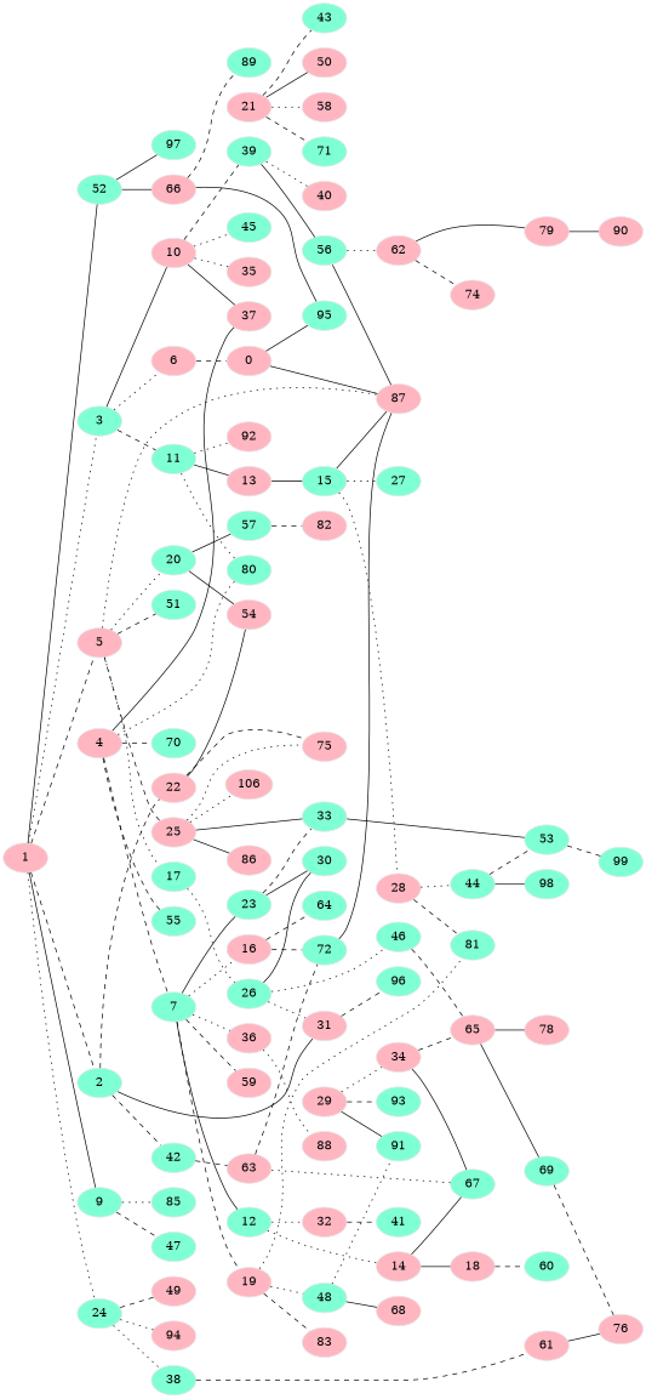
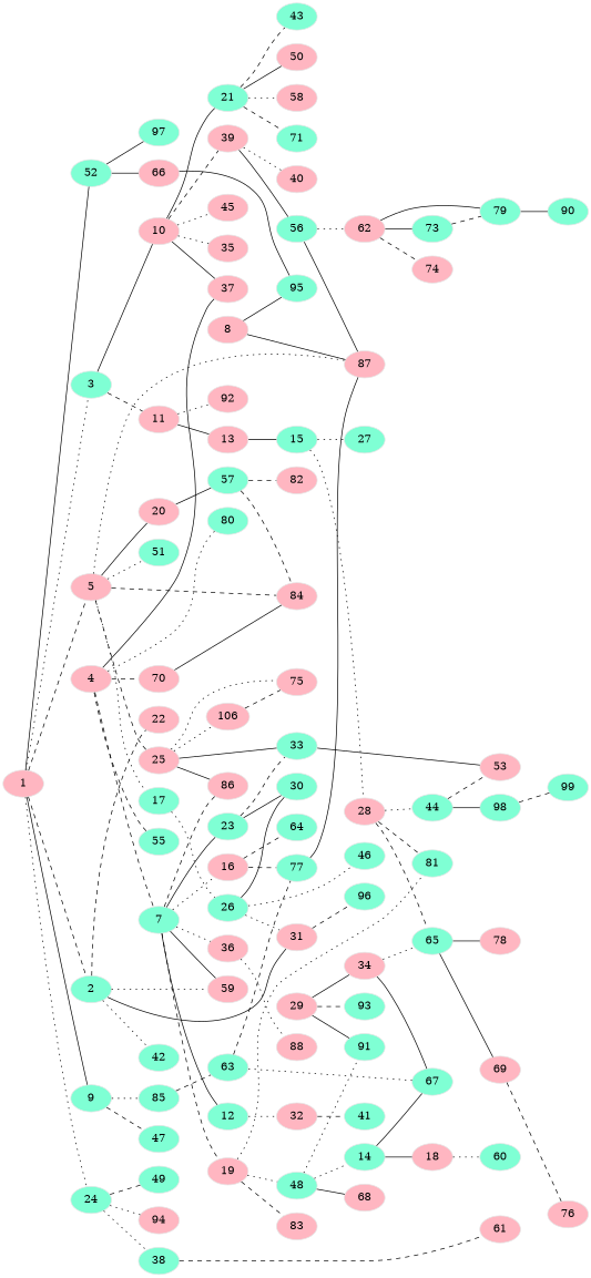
  graph {
    rankdir=LR
    node [color=gray90 fillcolor=lightpink style=filled]
    edge [style=solid]
    1
    2 [fillcolor=aquamarine]
    3 [fillcolor=aquamarine]
    5
    9 [fillcolor=aquamarine]
    24 [fillcolor=aquamarine]
    52 [fillcolor=aquamarine]
    22
    31
    42 [fillcolor=aquamarine]
    59
-   6
    10
-   11 [fillcolor=aquamarine]
+   11
    17 [fillcolor=aquamarine]
-   20 [fillcolor=aquamarine]
+   20
    25
    51 [fillcolor=aquamarine]
+   84
    87
    47 [fillcolor=aquamarine]
    85 [fillcolor=aquamarine]
    38 [fillcolor=aquamarine]
-   49
+   49 [fillcolor=aquamarine]
    94
    66
    97 [fillcolor=aquamarine]
-   54
    75
    96 [fillcolor=aquamarine]
-   63
+   63 [fillcolor=aquamarine]
    4
    7 [fillcolor=aquamarine]
    37
    55 [fillcolor=aquamarine]
-   70 [fillcolor=aquamarine]
+   70
    80 [fillcolor=aquamarine]
-   8 [label=0]
-   21
+   8
+   21 [fillcolor=aquamarine]
    35
-   39 [fillcolor=aquamarine]
-   45 [fillcolor=aquamarine]
+   39
+   45
    13
    92
    29
    34
    91 [fillcolor=aquamarine]
    93 [fillcolor=aquamarine]
    12 [fillcolor=aquamarine]
    16
    19
    23 [fillcolor=aquamarine]
    36
    86
    26 [fillcolor=aquamarine]
    57 [fillcolor=aquamarine]
    33 [fillcolor=aquamarine]
    n58 [label=106]
    95 [fillcolor=aquamarine]
-   14
+   14 [fillcolor=aquamarine]
    32
    64 [fillcolor=aquamarine]
-   77 [fillcolor=aquamarine label=72]
+   77 [fillcolor=aquamarine]
    48 [fillcolor=aquamarine]
    81 [fillcolor=aquamarine]
    83
    30 [fillcolor=aquamarine]
    88
    43 [fillcolor=aquamarine]
    50
    58
    71 [fillcolor=aquamarine]
    40
    56 [fillcolor=aquamarine]
    15 [fillcolor=aquamarine]
    18
    67 [fillcolor=aquamarine]
    41 [fillcolor=aquamarine]
    27 [fillcolor=aquamarine]
    28
    60 [fillcolor=aquamarine]
    44 [fillcolor=aquamarine]
-   65
+   65 [fillcolor=aquamarine]
    46 [fillcolor=aquamarine]
    68
    82
-   53 [fillcolor=aquamarine]
+   53
    61
    98 [fillcolor=aquamarine]
-   69 [fillcolor=aquamarine]
+   69
    78
    76
    62
    99 [fillcolor=aquamarine]
-   89 [fillcolor=aquamarine]
+   73 [fillcolor=aquamarine]
    74
-   79
-   90
+   79 [fillcolor=aquamarine]
+   90 [fillcolor=aquamarine]
    1 -- 2 [style=dashed]
    1 -- 3 [style=dotted]
    1 -- 5 [style=dashed]
    1 -- 9
    1 -- 24 [style=dotted]
    1 -- 52
    2 -- 22 [style=dashed]
    2 -- 31
-   2 -- 42 [style=dashed]
-   3 -- 6 [style=dotted]
+   2 -- 42 [style=dotted]
+   2 -- 59 [style=dotted]
    3 -- 10
    3 -- 11 [style=dashed]
    5 -- 17 [style=dotted]
-   5 -- 20 [style=dotted]
+   5 -- 20
    5 -- 25 [style=dashed]
-   5 -- 51 [style=dashed]
+   5 -- 51 [style=dotted]
+   5 -- 84 [style=dashed]
    5 -- 87 [style=dotted]
    9 -- 47 [style=dashed]
    9 -- 85 [style=dotted]
    24 -- 38 [style=dotted]
    24 -- 49 [style=dashed]
    24 -- 94 [style=dotted]
    52 -- 66
    52 -- 97
-   22 -- 54
-   22 -- 75 [style=dashed]
+   n58 -- 75 [style=dashed]
    31 -- 96 [style=dashed]
-   42 -- 63 [style=dashed]
-   6 -- 8 [style=dashed]
+   85 -- 63 [style=dashed]
    10 -- 37
+   10 -- 21
    10 -- 35 [style=dotted]
    10 -- 39 [style=dashed]
    10 -- 45 [style=dotted]
-   11 -- 80 [style=dotted]
    11 -- 13
    11 -- 92 [style=dotted]
    17 -- 26 [style=dotted]
-   20 -- 54
    20 -- 57
    25 -- 75 [style=dotted]
    25 -- 86
    25 -- 33
    25 -- n58 [style=dotted]
    38 -- 61 [style=dashed]
    66 -- 95
-   66 -- 89 [style=dashed]
    63 -- 77 [style=dashed]
    63 -- 67 [style=dotted]
    4 -- 7 [style=dashed]
    4 -- 37
    4 -- 55 [style=dashed]
    4 -- 70 [style=dashed]
    4 -- 80 [style=dotted]
-   7 -- 59 [style=dashed]
+   7 -- 59
    7 -- 12
    7 -- 16 [style=dotted]
    7 -- 19 [style=dashed]
    7 -- 23
    7 -- 36 [style=dotted]
+   7 -- 86 [style=dashed]
+   70 -- 84
    8 -- 87
    8 -- 95
    21 -- 43 [style=dashed]
    21 -- 50
    21 -- 58 [style=dotted]
    21 -- 71 [style=dashed]
    39 -- 40 [style=dotted]
    39 -- 56
    13 -- 15
-   29 -- 34 [style=dotted]
+   29 -- 34
    29 -- 91
    29 -- 93 [style=dashed]
    34 -- 67
-   34 -- 65 [style=dashed]
-   12 -- 14 [style=dotted]
+   34 -- 65 [style=dotted]
+   48 -- 14 [style=dotted]
    12 -- 32 [style=dotted]
    16 -- 64 [style=dashed]
    16 -- 77 [style=dashed]
    19 -- 48 [style=dotted]
    19 -- 81 [style=dotted]
    19 -- 83 [style=dashed]
    23 -- 33 [style=dashed]
    23 -- 30
    36 -- 88 [style=dotted]
    26 -- 31 [style=dotted]
    26 -- 30
    26 -- 46 [style=dotted]
+   57 -- 84 [style=dashed]
    57 -- 82 [style=dashed]
    33 -- 53
    14 -- 18
    14 -- 67
    32 -- 41 [style=dashed]
    77 -- 87
    48 -- 91 [style=dotted]
    48 -- 68
    56 -- 87
    56 -- 62 [style=dotted]
-   15 -- 87
    15 -- 27 [style=dotted]
    15 -- 28 [style=dotted]
-   18 -- 60 [style=dashed]
+   18 -- 60 [style=dotted]
    28 -- 81 [style=dashed]
    28 -- 44 [style=dotted]
-   46 -- 65 [style=dashed]
+   28 -- 65 [style=dashed]
    44 -- 53 [style=dashed]
    44 -- 98
    65 -- 69
    65 -- 78
-   61 -- 76
-   53 -- 99 [style=dashed]
+   98 -- 99 [style=dashed]
    69 -- 76 [style=dashed]
+   62 -- 73
    62 -- 74 [style=dashed]
    62 -- 79
+   73 -- 79 [style=dashed]
    79 -- 90
  }
